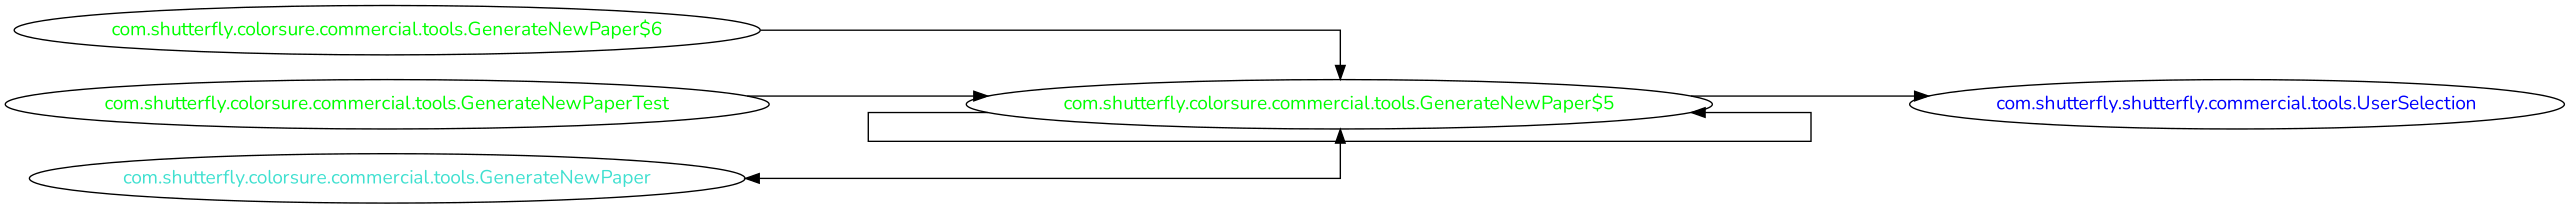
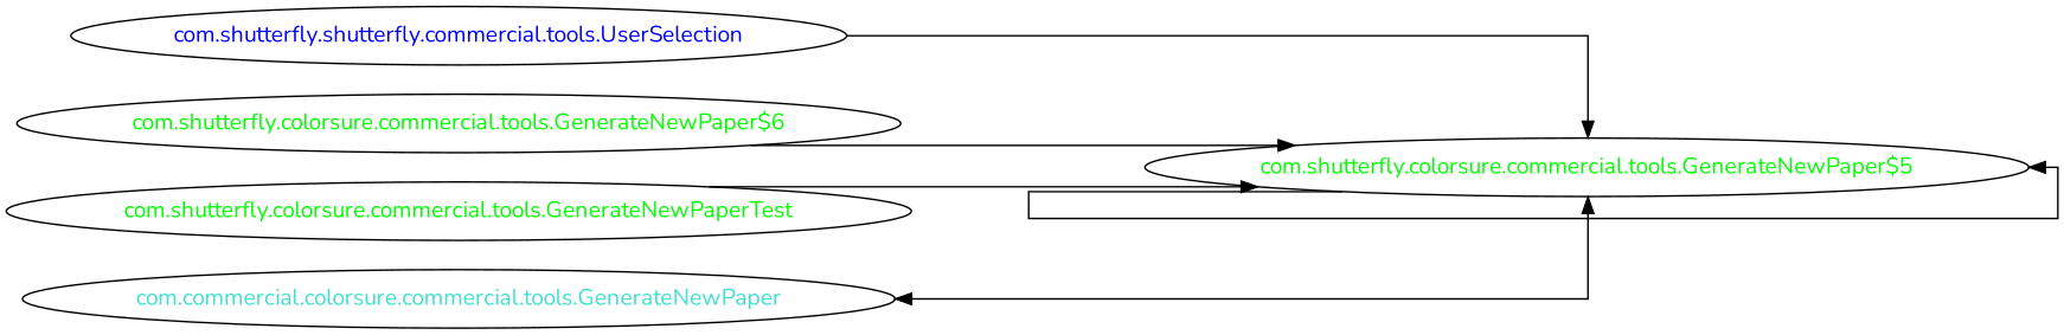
  digraph {
    concentrate=true
    fontname=Nunito
    rankdir=LR
    ranksep=2.0
    splines=ortho
    node [fontcolor=green fontname=Nunito]
    edge [fontname=Nunito]
    "com.shutterfly.colorsure.commercial.tools.GenerateNewPaper$5"
    n2 [fontcolor=blue label="com.shutterfly.shutterfly.commercial.tools.UserSelection"]
    "com.shutterfly.colorsure.commercial.tools.GenerateNewPaper$6"
    "com.shutterfly.colorsure.commercial.tools.GenerateNewPaperTest"
-   "com.shutterfly.colorsure.commercial.tools.GenerateNewPaper" [fontcolor=turquoise]
+   "com.shutterfly.colorsure.commercial.tools.GenerateNewPaper" [fontcolor=turquoise label="com.commercial.colorsure.commercial.tools.GenerateNewPaper"]
    "com.shutterfly.colorsure.commercial.tools.GenerateNewPaper$5" -> "com.shutterfly.colorsure.commercial.tools.GenerateNewPaper$5"
-   "com.shutterfly.colorsure.commercial.tools.GenerateNewPaper$5" -> n2
+   n2 -> "com.shutterfly.colorsure.commercial.tools.GenerateNewPaper$5"
    "com.shutterfly.colorsure.commercial.tools.GenerateNewPaper$6" -> "com.shutterfly.colorsure.commercial.tools.GenerateNewPaper$5"
    "com.shutterfly.colorsure.commercial.tools.GenerateNewPaperTest" -> "com.shutterfly.colorsure.commercial.tools.GenerateNewPaper$5"
    "com.shutterfly.colorsure.commercial.tools.GenerateNewPaper" -> "com.shutterfly.colorsure.commercial.tools.GenerateNewPaper$5" [dir=both]
  }
